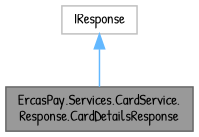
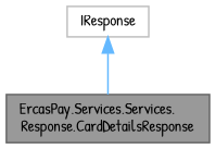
  digraph {
    fontname="Patrick Hand"
    node [fontname="Patrick Hand" fontsize=10 shape=box style=filled]
-   n1 [color=gray40 fillcolor=grey60 fontcolor=black height=0.2 label="ErcasPay.Services.CardService.\lResponse.CardDetailsResponse" width=0.4]
+   n1 [color=gray40 fillcolor=grey60 fontcolor=black height=0.2 label="ErcasPay.Services.Services.\lResponse.CardDetailsResponse" width=0.4]
    n2 [color=grey75 fillcolor=white height=0.2 label=IResponse width=0.4]
    n2 -> n1 [color=steelblue1 dir=back fontname="Patrick Hand" fontsize=10 labelfontname=Helvetica labelfontsize=10 style=solid]
  }
